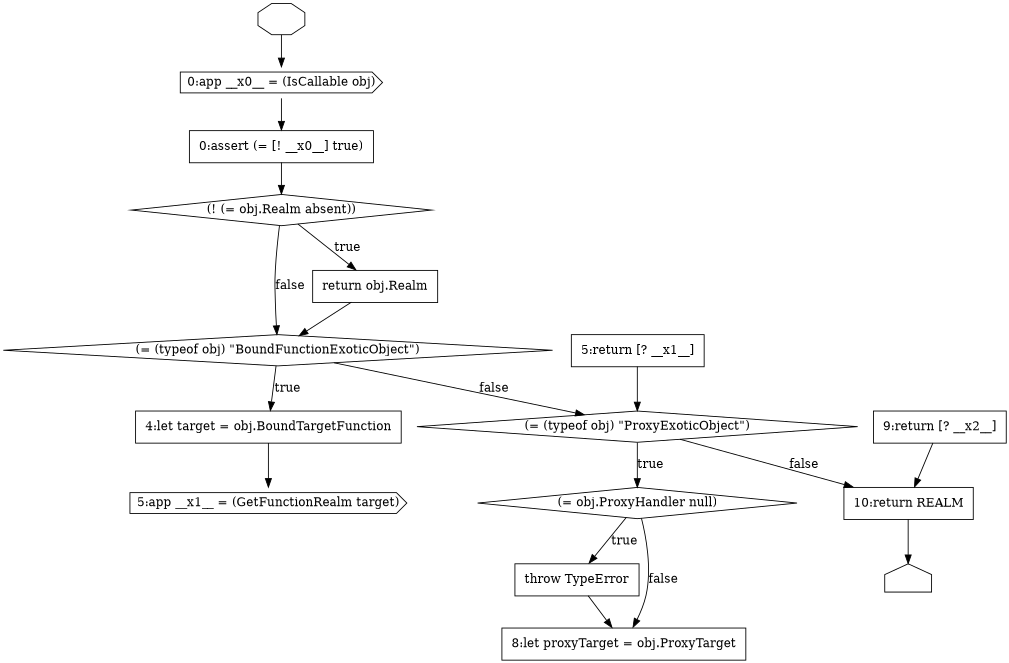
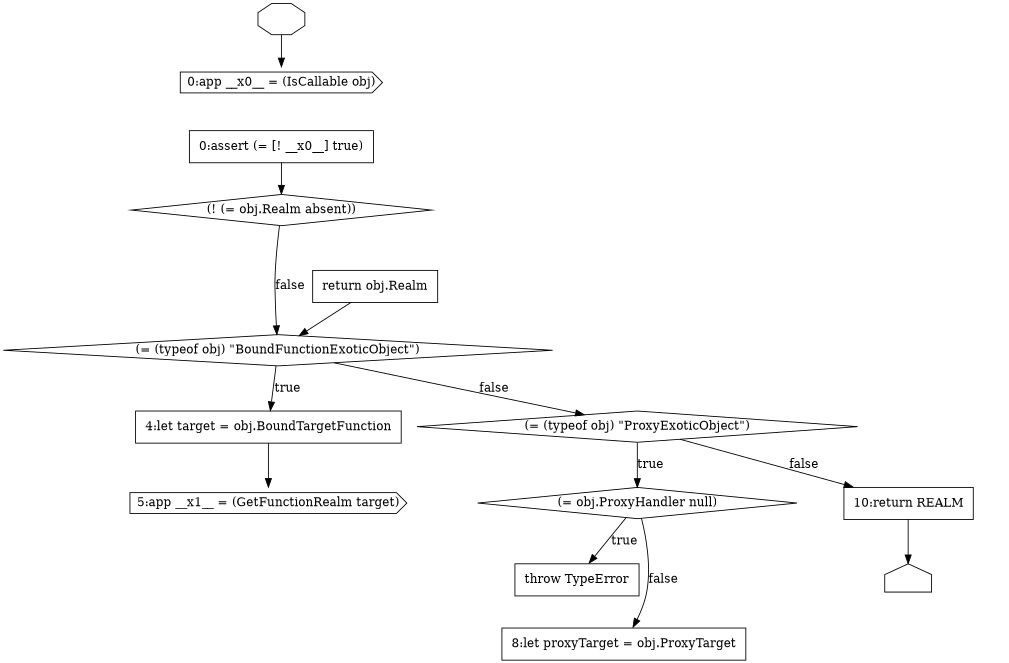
  digraph {
    node [color=black fillcolor=white shape=none style=filled]
    edge [color=black]
    n1 [label=<<font color="black">     <table border="0" cellborder="1" cellspacing="0" cellpadding="10">       <tr><td align="left">10:return REALM</td></tr>     </table>   </font>> margin=0]
    n2 [label=" " shape=house]
-   n3 [label=<<font color="black">     <table border="0" cellborder="1" cellspacing="0" cellpadding="10">       <tr><td align="left">5:return [? __x1__]</td></tr>     </table>   </font>> margin=0]
    n4 [label=<<font color="black">(= (typeof obj) &quot;ProxyExoticObject&quot;)</font>> shape=diamond]
    n5 [label=<<font color="black">(= obj.ProxyHandler null)</font>> shape=diamond]
    n6 [label=<<font color="black">0:app __x0__ = (IsCallable obj)</font>> shape=cds]
    n7 [label=<<font color="black">     <table border="0" cellborder="1" cellspacing="0" cellpadding="10">       <tr><td align="left">0:assert (= [! __x0__] true)</td></tr>     </table>   </font>> margin=0]
    n8 [label=<<font color="black">(! (= obj.Realm absent))</font>> shape=diamond]
    n9 [label=<<font color="black">     <table border="0" cellborder="1" cellspacing="0" cellpadding="10">       <tr><td align="left">throw TypeError</td></tr>     </table>   </font>> margin=0]
    n10 [label=<<font color="black">     <table border="0" cellborder="1" cellspacing="0" cellpadding="10">       <tr><td align="left">8:let proxyTarget = obj.ProxyTarget</td></tr>     </table>   </font>> margin=0]
    n11 [label=<<font color="black">     <table border="0" cellborder="1" cellspacing="0" cellpadding="10">       <tr><td align="left">4:let target = obj.BoundTargetFunction</td></tr>     </table>   </font>> margin=0]
    n12 [label=<<font color="black">5:app __x1__ = (GetFunctionRealm target)</font>> shape=cds]
    n13 [label=<<font color="black">(= (typeof obj) &quot;BoundFunctionExoticObject&quot;)</font>> shape=diamond]
    n14 [label=<<font color="black">     <table border="0" cellborder="1" cellspacing="0" cellpadding="10">       <tr><td align="left">return obj.Realm</td></tr>     </table>   </font>> margin=0]
-   n15 [label=<<font color="black">     <table border="0" cellborder="1" cellspacing="0" cellpadding="10">       <tr><td align="left">9:return [? __x2__]</td></tr>     </table>   </font>> margin=0]
    n16 [label=" " shape=octagon]
    n1 -> n2
-   n3 -> n4
    n4 -> n1 [label=<<font color="black">false</font>>]
    n4 -> n5 [label=<<font color="black">true</font>>]
    n5 -> n9 [label=<<font color="black">true</font>>]
    n5 -> n10 [label=<<font color="black">false</font>>]
-   n6 -> n7
    n7 -> n8
    n8 -> n13 [label=<<font color="black">false</font>>]
-   n8 -> n14 [label=<<font color="black">true</font>>]
-   n9 -> n10
    n11 -> n12
    n13 -> n4 [label=<<font color="black">false</font>>]
    n13 -> n11 [label=<<font color="black">true</font>>]
    n14 -> n13
-   n15 -> n1
    n16 -> n6
  }
